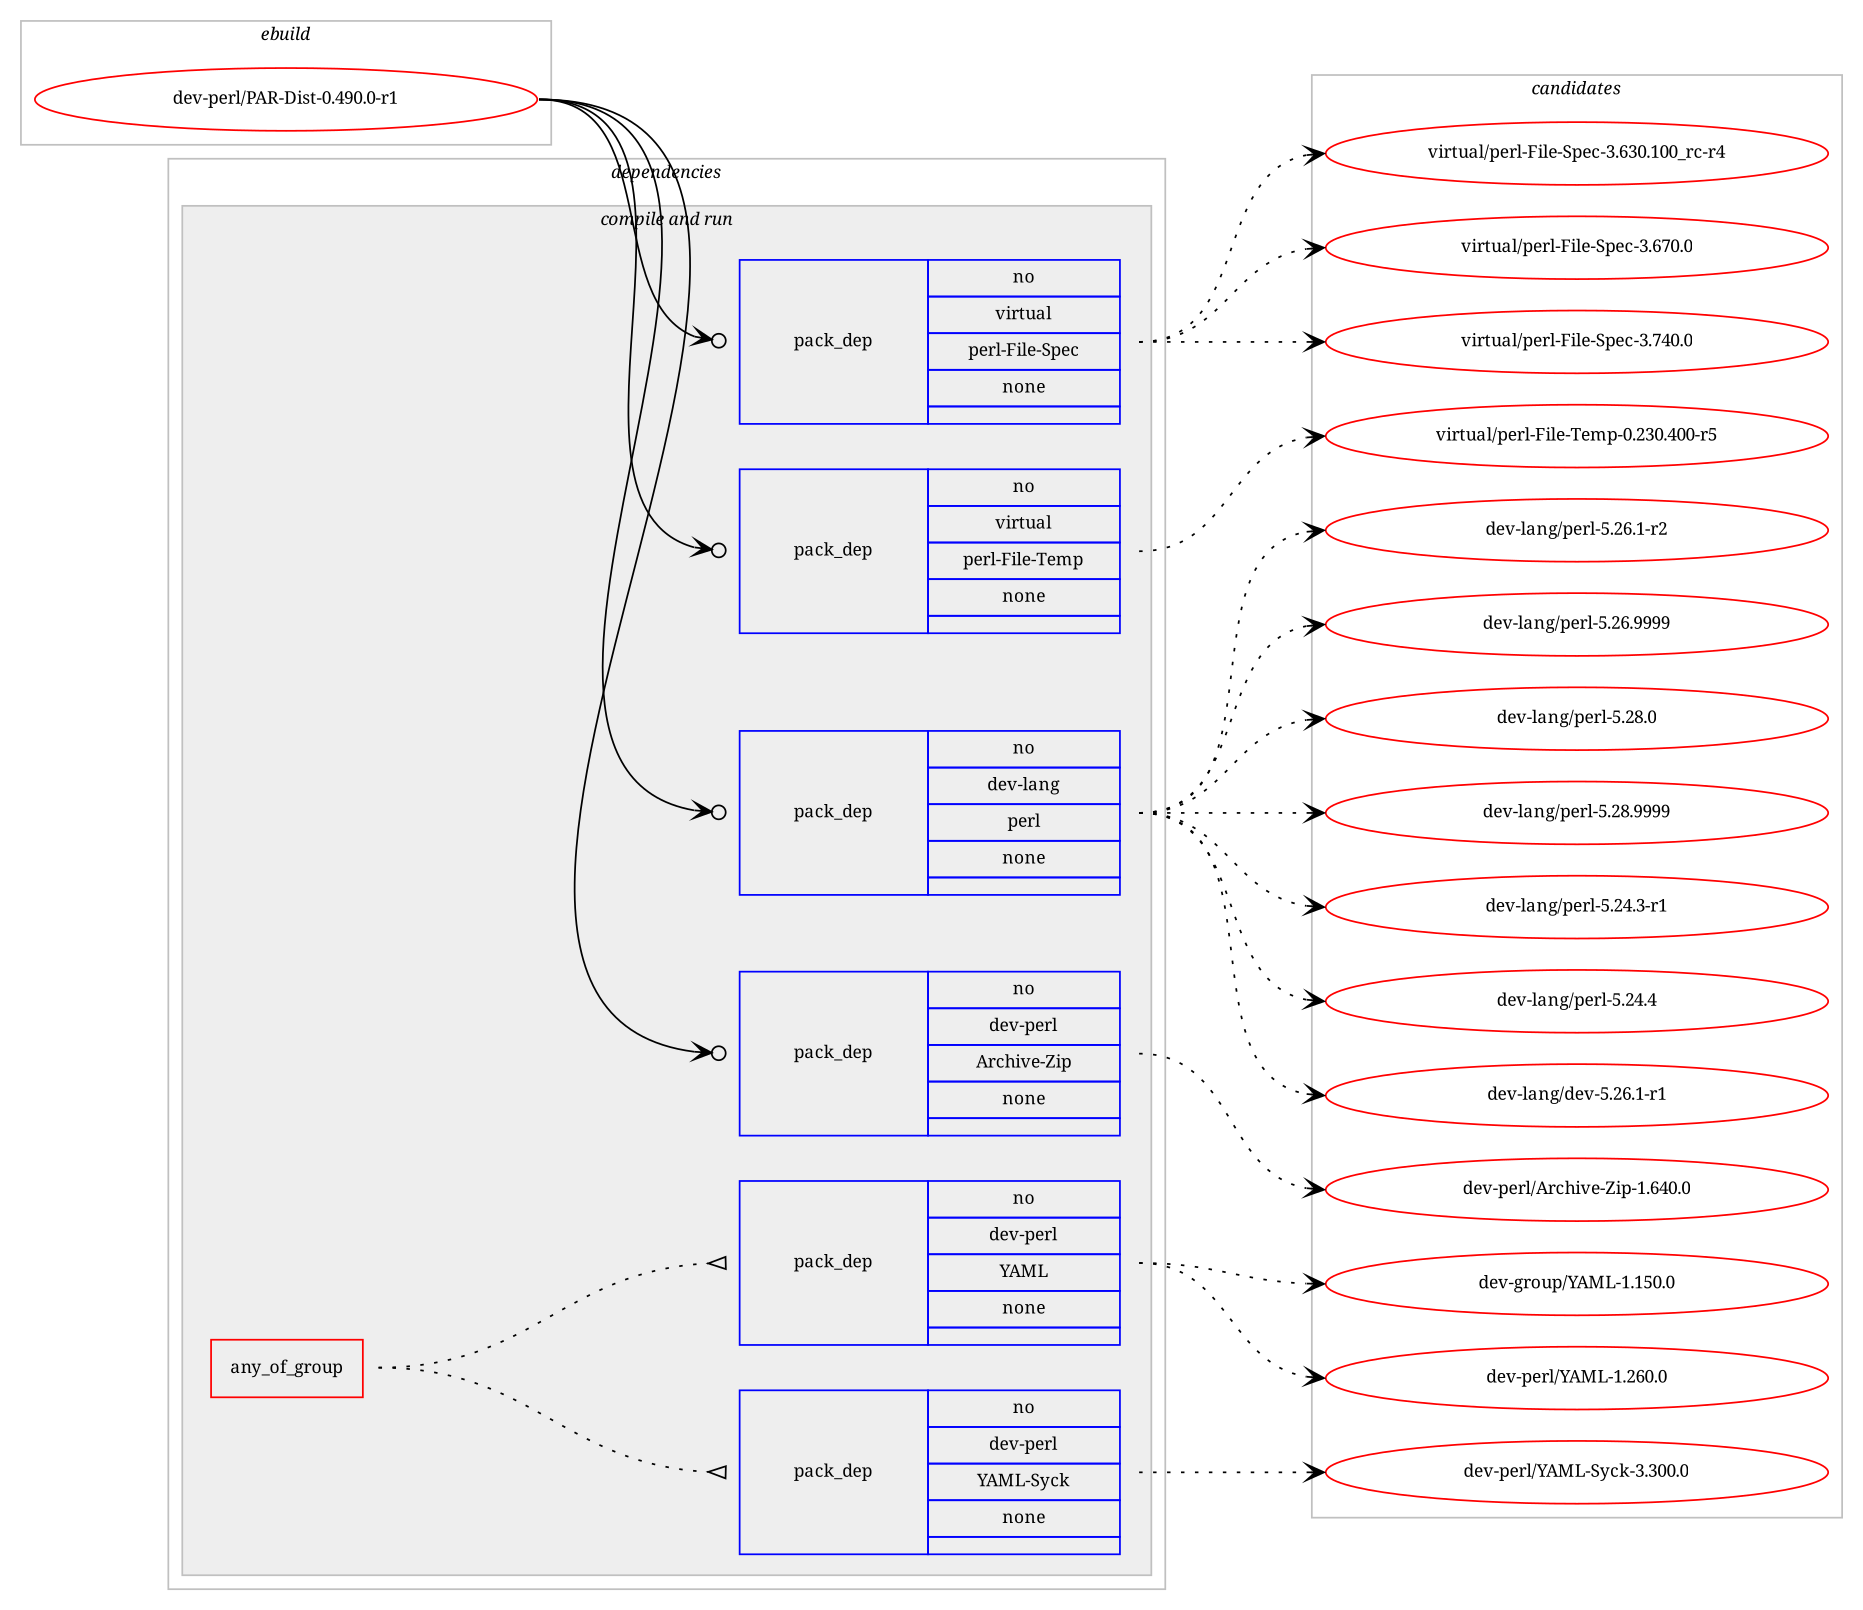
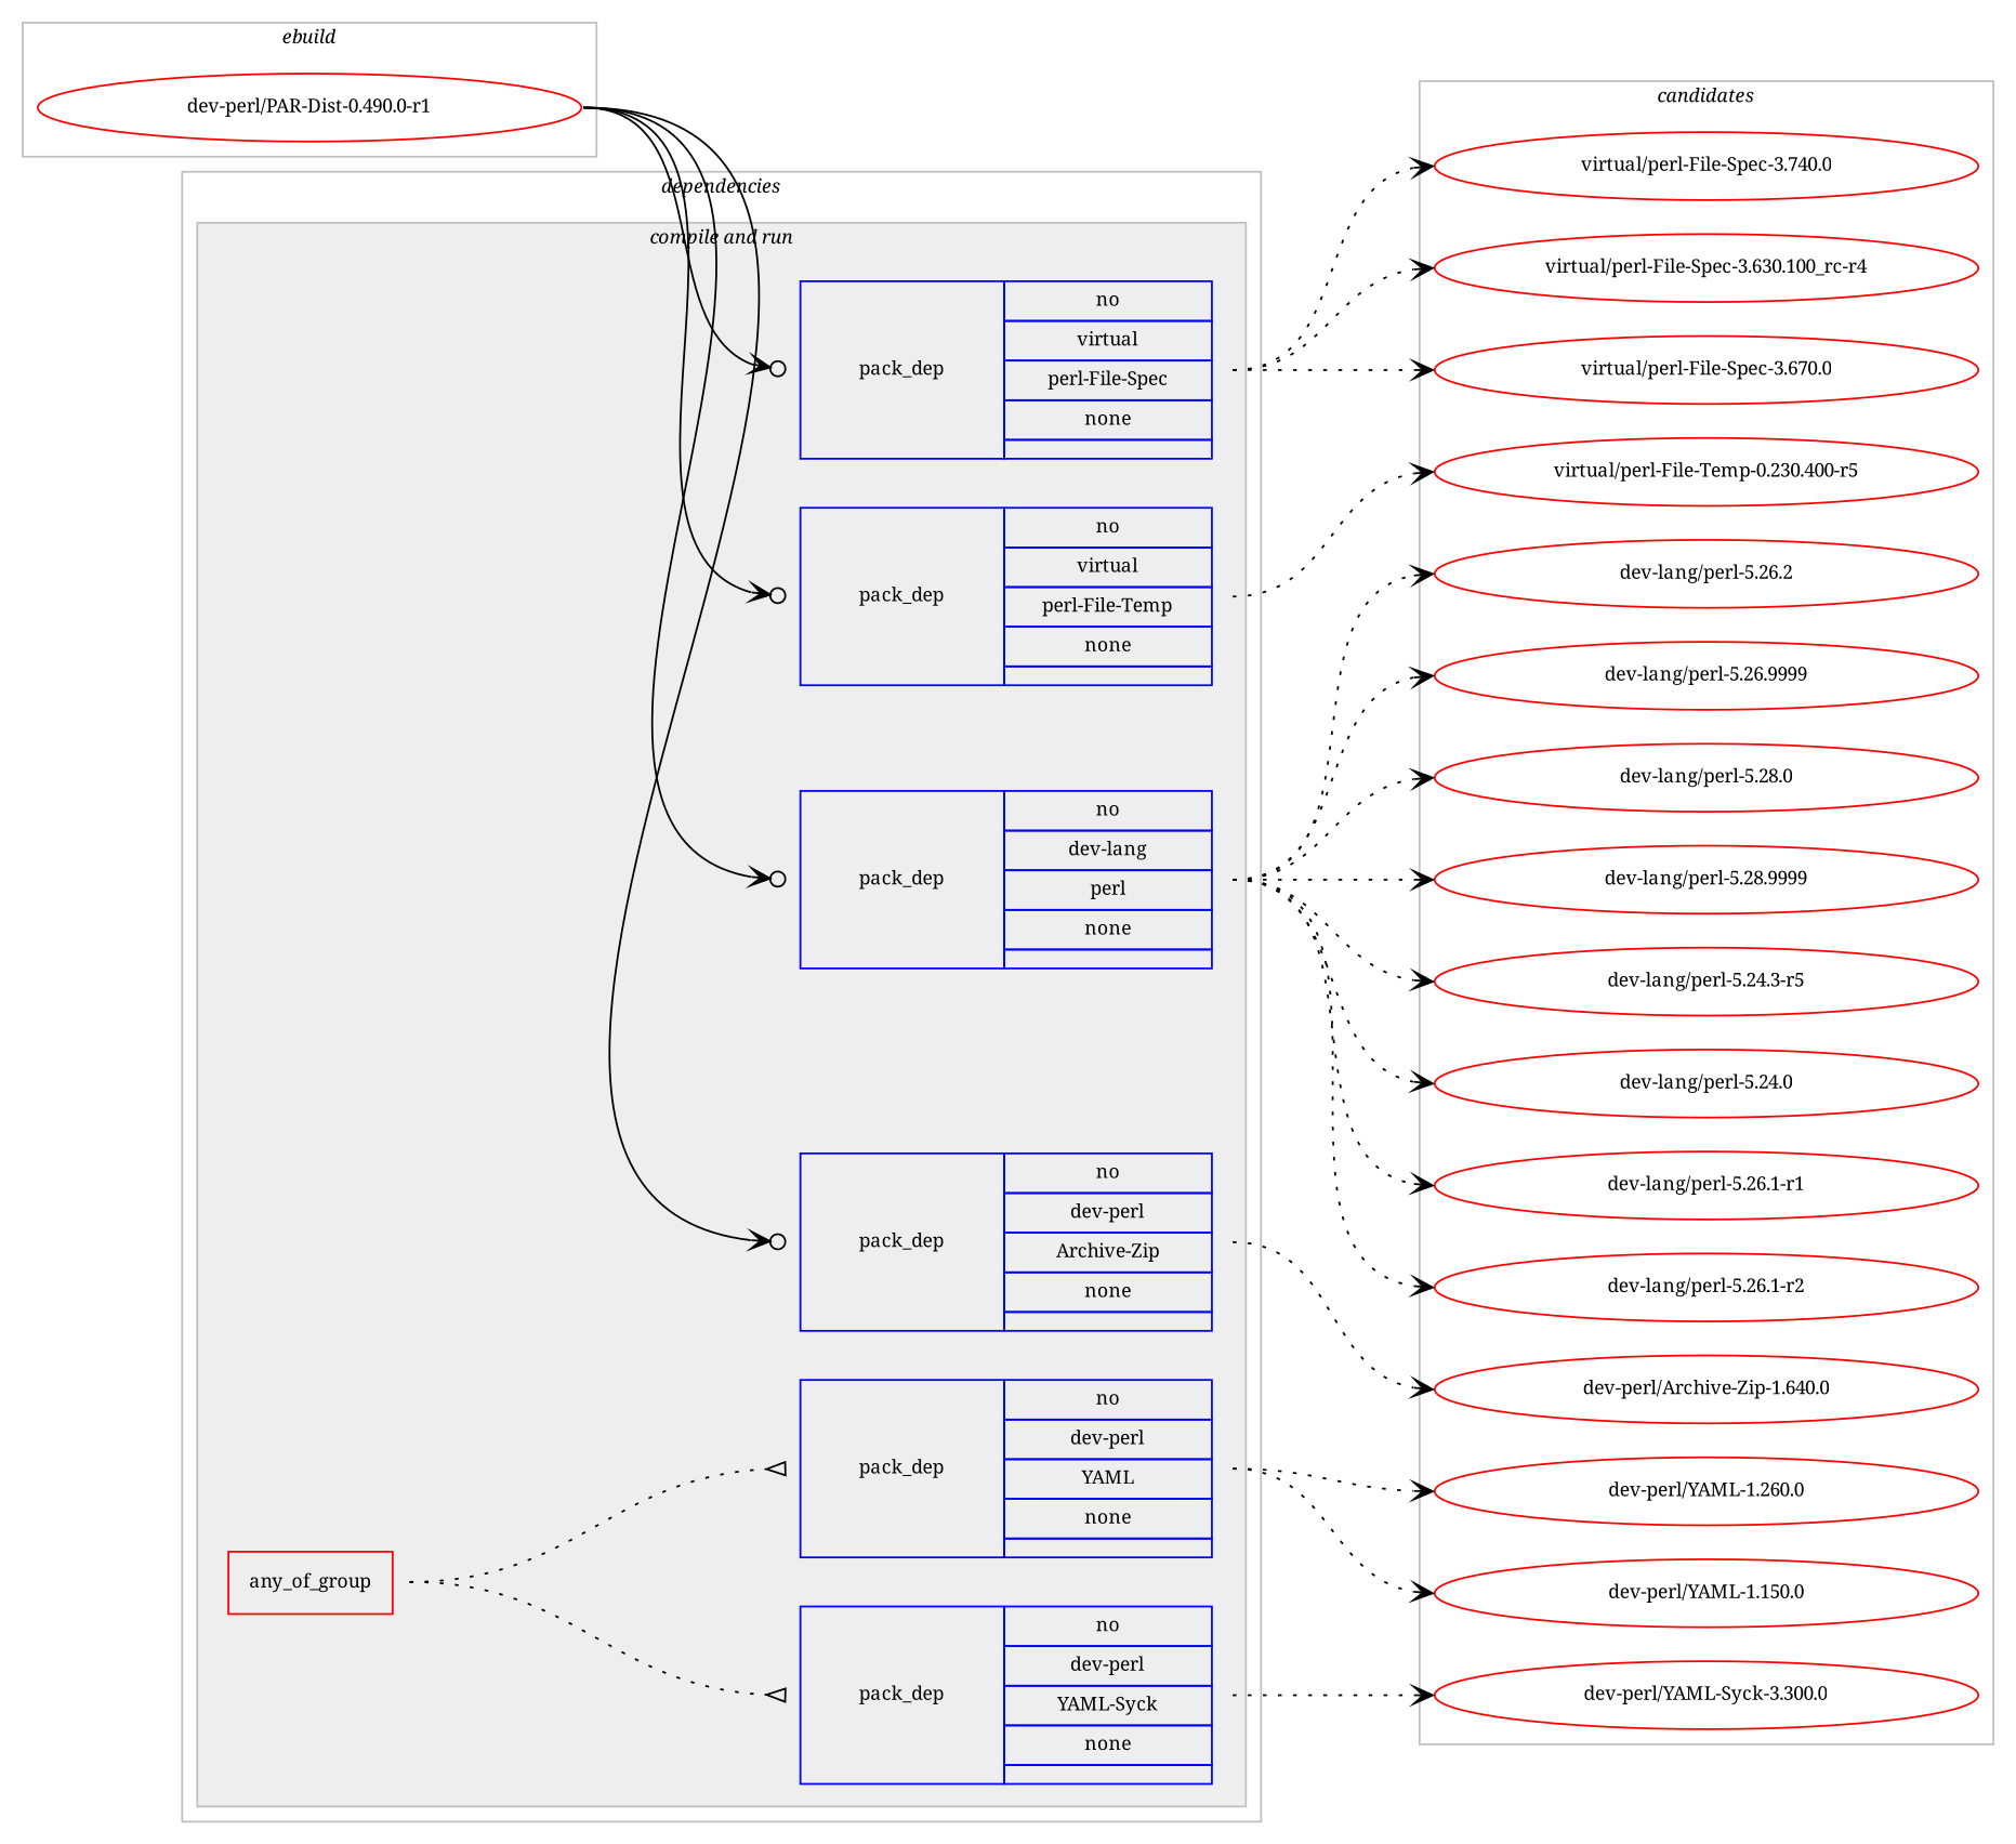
  digraph {
    compound=true
    concentrate=true
    fontname="Noto Serif"
    fontsize=10
    newrank=true
    rankdir=LR
    ranksep=1.5
    node [color=red fontname="Noto Serif" fontsize=10]
    edge [arrowhead=vee fontname="Noto Serif" headport=w style=dotted tailport=e weight=100]
    n1 [label="dev-perl/PAR-Dist-0.490.0-r1" width=4]
    n2 [color=blue label=<<TABLE BORDER="0" CELLBORDER="1" CELLSPACING="0" CELLPADDING="4" WIDTH="220"><TR><TD ROWSPAN="6" CELLPADDING="30">pack_dep</TD></TR><TR><TD WIDTH="110">no</TD></TR><TR><TD>dev-perl</TD></TR><TR><TD>YAML-Syck</TD></TR><TR><TD>none</TD></TR><TR><TD></TD></TR></TABLE>> shape=none]
    n3 [color=blue label=<<TABLE BORDER="0" CELLBORDER="1" CELLSPACING="0" CELLPADDING="4" WIDTH="220"><TR><TD ROWSPAN="6" CELLPADDING="30">pack_dep</TD></TR><TR><TD WIDTH="110">no</TD></TR><TR><TD>dev-perl</TD></TR><TR><TD>YAML</TD></TR><TR><TD>none</TD></TR><TR><TD></TD></TR></TABLE>> shape=none]
    n4 [label=<<TABLE BORDER="0" CELLBORDER="1" CELLSPACING="0" CELLPADDING="4"><TR><TD CELLPADDING="10">any_of_group</TD></TR></TABLE>> shape=none]
    n5 [color=blue label=<<TABLE BORDER="0" CELLBORDER="1" CELLSPACING="0" CELLPADDING="4" WIDTH="220"><TR><TD ROWSPAN="6" CELLPADDING="30">pack_dep</TD></TR><TR><TD WIDTH="110">no</TD></TR><TR><TD>dev-lang</TD></TR><TR><TD>perl</TD></TR><TR><TD>none</TD></TR><TR><TD></TD></TR></TABLE>> shape=none]
    n6 [color=blue label=<<TABLE BORDER="0" CELLBORDER="1" CELLSPACING="0" CELLPADDING="4" WIDTH="220"><TR><TD ROWSPAN="6" CELLPADDING="30">pack_dep</TD></TR><TR><TD WIDTH="110">no</TD></TR><TR><TD>dev-perl</TD></TR><TR><TD>Archive-Zip</TD></TR><TR><TD>none</TD></TR><TR><TD></TD></TR></TABLE>> shape=none]
    n7 [color=blue label=<<TABLE BORDER="0" CELLBORDER="1" CELLSPACING="0" CELLPADDING="4" WIDTH="220"><TR><TD ROWSPAN="6" CELLPADDING="30">pack_dep</TD></TR><TR><TD WIDTH="110">no</TD></TR><TR><TD>virtual</TD></TR><TR><TD>perl-File-Spec</TD></TR><TR><TD>none</TD></TR><TR><TD></TD></TR></TABLE>> shape=none]
    n8 [color=blue label=<<TABLE BORDER="0" CELLBORDER="1" CELLSPACING="0" CELLPADDING="4" WIDTH="220"><TR><TD ROWSPAN="6" CELLPADDING="30">pack_dep</TD></TR><TR><TD WIDTH="110">no</TD></TR><TR><TD>virtual</TD></TR><TR><TD>perl-File-Temp</TD></TR><TR><TD>none</TD></TR><TR><TD></TD></TR></TABLE>> shape=none]
    n9 [label="dev-perl/YAML-Syck-3.300.0" width=4]
-   n10 [label="dev-lang/perl-5.24.3-r1" width=4]
-   n11 [label="dev-lang/perl-5.24.4" width=4]
-   n12 [label="dev-lang/dev-5.26.1-r1" width=4]
+   n10 [label="dev-lang/perl-5.24.3-r5" width=4]
+   n11 [label="dev-lang/perl-5.24.0" width=4]
+   n12 [label="dev-lang/perl-5.26.1-r1" width=4]
    n13 [label="dev-lang/perl-5.26.1-r2" width=4]
+   n14 [label="dev-lang/perl-5.26.2" width=4]
    n15 [label="dev-lang/perl-5.26.9999" width=4]
    n16 [label="dev-lang/perl-5.28.0" width=4]
    n17 [label="dev-lang/perl-5.28.9999" width=4]
-   n18 [label="dev-group/YAML-1.150.0" width=4]
+   n18 [label="dev-perl/YAML-1.150.0" width=4]
    n19 [label="dev-perl/YAML-1.260.0" width=4]
    n20 [label="dev-perl/Archive-Zip-1.640.0" width=4]
    n21 [label="virtual/perl-File-Spec-3.630.100_rc-r4" width=4]
    n22 [label="virtual/perl-File-Spec-3.670.0" width=4]
    n23 [label="virtual/perl-File-Spec-3.740.0" width=4]
    n24 [label="virtual/perl-File-Temp-0.230.400-r5" width=4]
    subgraph cluster_1 {
      color=gray
      label=<<i>ebuild</i>>
      rank=same
      n1
    }
    subgraph cluster_2 {
      color=gray
      label=<<i>dependencies</i>>
      subgraph cluster_3 {
        color=gray
        fillcolor="#eeeeee"
        label=<<i>compile</i>>
        style=filled
      }
      subgraph cluster_4 {
        color=gray
        fillcolor="#eeeeee"
        label=<<i>compile and run</i>>
        style=filled
        subgraph sub_5 {
          color=gray
          fillcolor="#eeeeee"
          label=<<i>compile and run</i>>
          style=filled
          n4
          subgraph sub_6 {
            color=gray
            fillcolor="#eeeeee"
            label=<<i>compile and run</i>>
            style=filled
            n2
          }
          subgraph sub_7 {
            color=gray
            fillcolor="#eeeeee"
            label=<<i>compile and run</i>>
            style=filled
            n3
          }
        }
        subgraph sub_8 {
          color=gray
          fillcolor="#eeeeee"
          label=<<i>compile and run</i>>
          style=filled
          n5
        }
        subgraph sub_9 {
          color=gray
          fillcolor="#eeeeee"
          label=<<i>compile and run</i>>
          style=filled
          n6
        }
        subgraph sub_10 {
          color=gray
          fillcolor="#eeeeee"
          label=<<i>compile and run</i>>
          style=filled
          n7
        }
        subgraph sub_11 {
          color=gray
          fillcolor="#eeeeee"
          label=<<i>compile and run</i>>
          style=filled
          n8
        }
      }
      subgraph cluster_12 {
        color=gray
        fillcolor="#eeeeee"
        label=<<i>run</i>>
        style=filled
      }
    }
    subgraph cluster_13 {
      color=gray
      label=<<i>candidates</i>>
      rank=same
      subgraph sub_14 {
        color=black
        label=<<i>candidates</i>>
        nodesep=1
        rank=same
        n9
      }
      subgraph sub_15 {
        color=black
        label=<<i>candidates</i>>
        nodesep=1
        rank=same
        n10
        n11
        n12
        n13
+       n14
        n15
        n16
        n17
      }
      subgraph sub_16 {
        color=black
        label=<<i>candidates</i>>
        nodesep=1
        rank=same
        n18
        n19
      }
      subgraph sub_17 {
        color=black
        label=<<i>candidates</i>>
        nodesep=1
        rank=same
        n20
      }
      subgraph sub_18 {
        color=black
        label=<<i>candidates</i>>
        nodesep=1
        rank=same
        n21
        n22
        n23
      }
      subgraph sub_19 {
        color=black
        label=<<i>candidates</i>>
        nodesep=1
        rank=same
        n24
      }
    }
    n1 -> n5 [arrowhead=odotvee style=solid weight=20]
    n1 -> n6 [arrowhead=odotvee style=solid weight=20]
    n1 -> n7 [arrowhead=odotvee style=solid weight=20]
    n1 -> n8 [arrowhead=odotvee style=solid weight=20]
    n2 -> n9
    n3 -> n18
    n3 -> n19
    n4 -> n2 [arrowhead=oinv weight=20]
    n4 -> n3 [arrowhead=oinv weight=20]
    n5 -> n10
    n5 -> n11
    n5 -> n12
    n5 -> n13
+   n5 -> n14
    n5 -> n15
    n5 -> n16
    n5 -> n17
    n6 -> n20
    n7 -> n21
    n7 -> n22
    n7 -> n23
    n8 -> n24
  }
